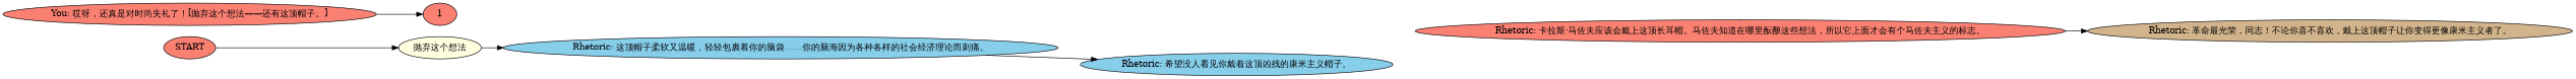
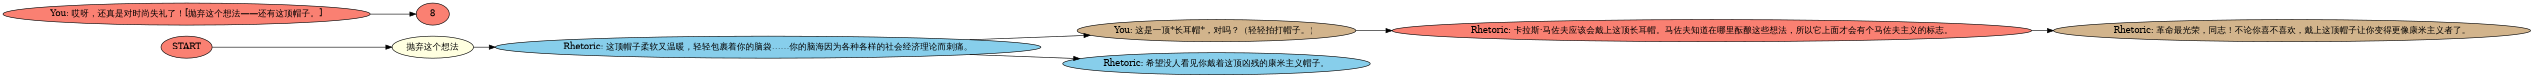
  digraph {
    rankdir=LR
    node [fillcolor=salmon style=filled]
    n1 [label=START]
    n2 [fillcolor=lightyellow label="抛弃这个想法"]
    n3 [fillcolor=skyblue label="Rhetoric: 这顶帽子柔软又温暖，轻轻包裹着你的脑袋……你的脑海因为各种各样的社会经济理论而刺痛。"]
+   n4 [fillcolor=tan label="You: 这是一顶*长耳帽*，对吗？（轻轻拍打帽子。）"]
    n5 [fillcolor=skyblue label="Rhetoric: 希望没人看见你戴着这顶凶残的康米主义帽子。"]
    n6 [label="Rhetoric: 卡拉斯·马佐夫应该会戴上这顶长耳帽。马佐夫知道在哪里酝酿这些想法，所以它上面才会有个马佐夫主义的标志。"]
    n7 [fillcolor=tan label="Rhetoric: 革命最光荣，同志！不论你喜不喜欢，戴上这顶帽子让你变得更像康米主义者了。"]
    n8 [label="You: 哎呀，还真是对时尚失礼了！[抛弃这个想法——还有这顶帽子。]"]
-   8 [label=1]
+   8
    n1 -> n2
    n2 -> n3
+   n3 -> n4
    n3 -> n5
+   n4 -> n6
    n6 -> n7
    n8 -> 8
  }
